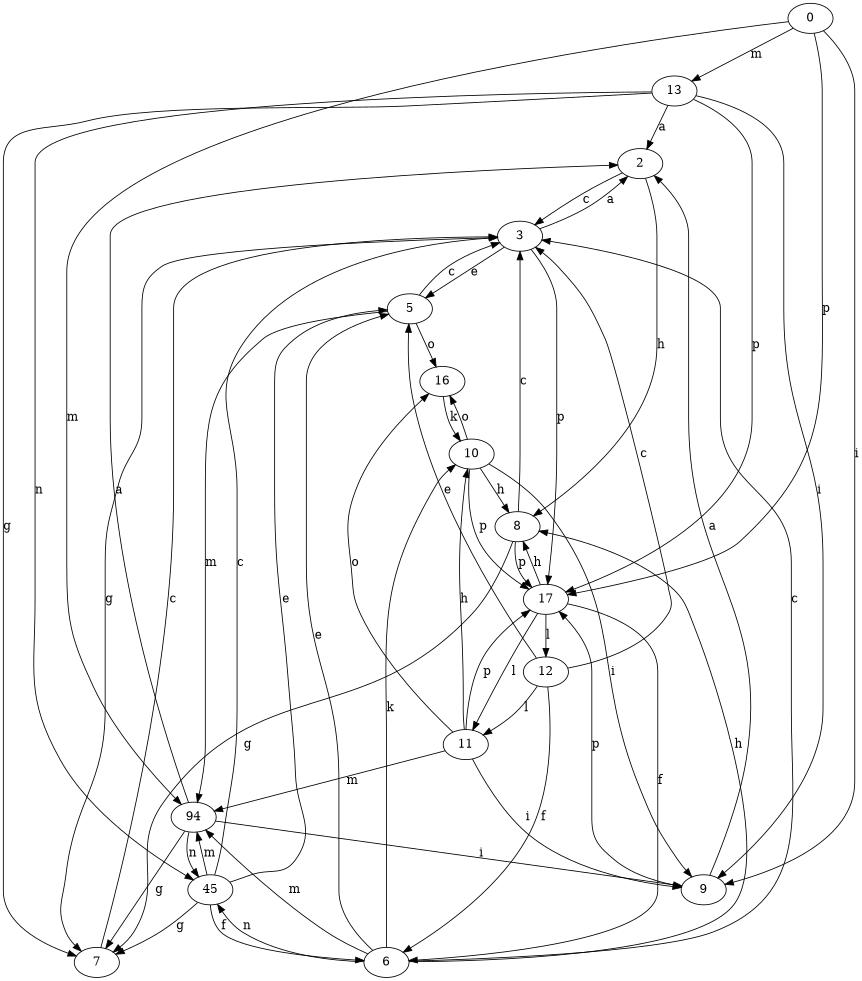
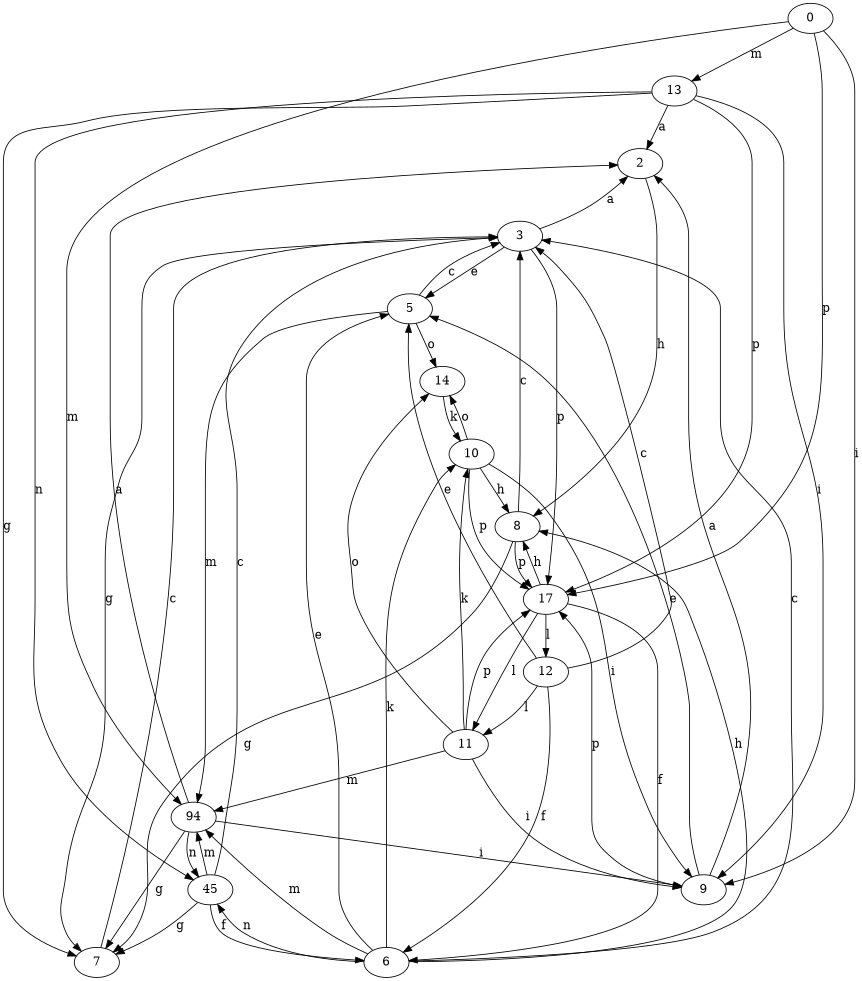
  strict digraph {
    2
    3
    8
    5
    n5 [label=94]
-   16
+   16 [label=14]
    10
    17
    9
    7
    6
    n12 [label=45]
    11
    12
    0
    13
-   2 -> 3 [label=c]
    2 -> 8 [label=h]
    3 -> 2 [label=a]
    3 -> 5 [label=e]
    3 -> 17 [label=p]
    3 -> 7 [label=g]
    8 -> 3 [label=c]
    8 -> 17 [label=p]
    8 -> 7 [label=g]
    5 -> 3 [label=c]
    5 -> n5 [label=m]
    5 -> 16 [label=o]
    n5 -> 2 [label=a]
    n5 -> 9 [label=i]
    n5 -> 7 [label=g]
    n5 -> n12 [label=n]
    16 -> 10 [label=k]
    10 -> 8 [label=h]
    10 -> 16 [label=o]
    10 -> 17 [label=p]
    10 -> 9 [label=i]
    17 -> 8 [label=h]
    17 -> 6 [label=f]
    17 -> 11 [label=l]
    17 -> 12 [label=l]
    9 -> 2 [label=a]
    9 -> 17 [label=p]
    7 -> 3 [label=c]
    6 -> 3 [label=c]
    6 -> 8 [label=h]
    6 -> 5 [label=e]
    6 -> n5 [label=m]
    6 -> 10 [label=k]
    6 -> n12 [label=n]
    n12 -> 3 [label=c]
-   n12 -> 5 [label=e]
+   9 -> 5 [label=e]
    n12 -> n5 [label=m]
    n12 -> 7 [label=g]
    n12 -> 6 [label=f]
    11 -> n5 [label=m]
    11 -> 16 [label=o]
-   11 -> 10 [label=h]
+   11 -> 10 [label=k]
    11 -> 17 [label=p]
    11 -> 9 [label=i]
    12 -> 3 [label=c]
    12 -> 5 [label=e]
    12 -> 6 [label=f]
    12 -> 11 [label=l]
    0 -> n5 [label=m]
    0 -> 17 [label=p]
    0 -> 9 [label=i]
    0 -> 13 [label=m]
    13 -> 2 [label=a]
    13 -> 17 [label=p]
    13 -> 9 [label=i]
    13 -> 7 [label=g]
    13 -> n12 [label=n]
  }
